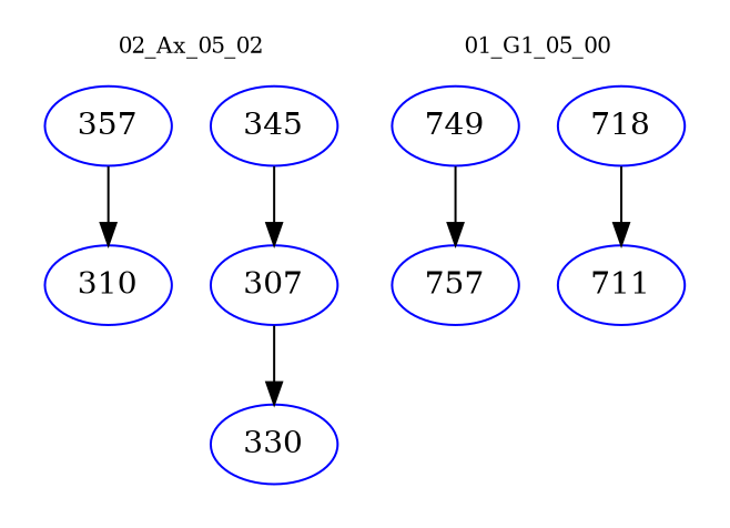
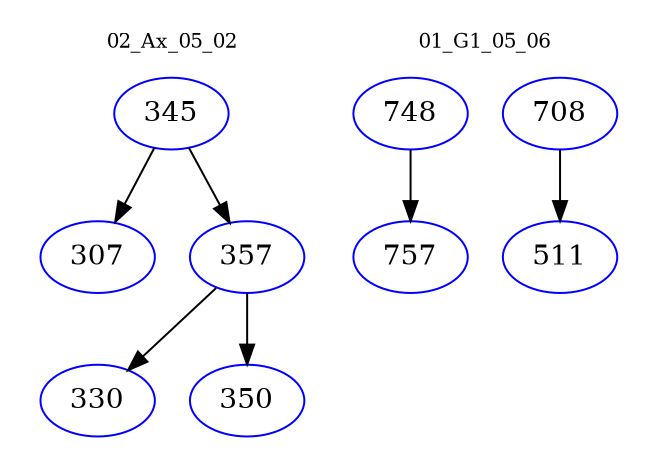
  digraph {
    node [color=blue]
    edge [color=black]
    n1 [label=345]
    n2 [label=307]
    n3 [label=357]
    n4 [label=330]
-   n5 [label=310]
-   n6 [label=718]
-   n7 [label=749]
-   n8 [label=711]
+   n5 [label=350]
+   n6 [label=708]
+   n7 [label=748]
+   n8 [label=511]
    n9 [label=757]
    subgraph cluster_1 {
      color=white
      fontsize=10
      label="02_Ax_05_02"
      n1
      n2
      n3
      n4
      n5
    }
    subgraph cluster_2 {
      color=white
      fontsize=10
-     label="01_G1_05_00"
+     label="01_G1_05_06"
      n6
      n7
      n8
      n9
    }
    n1 -> n2
-   n2 -> n4
+   n1 -> n3
+   n3 -> n4
    n3 -> n5
    n6 -> n8
    n7 -> n9
  }
